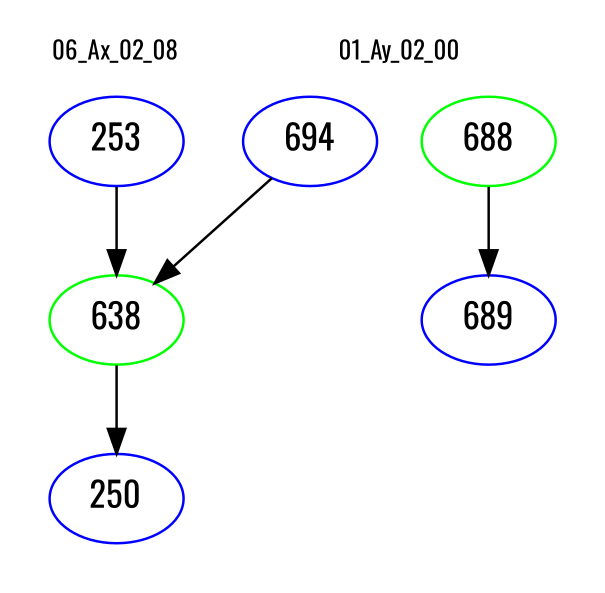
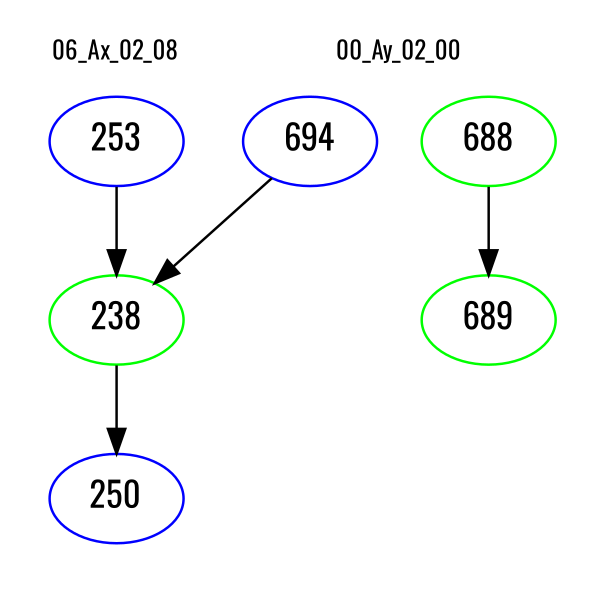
  digraph {
    fontname=Oswald
    node [color=blue fontname=Oswald]
    edge [color=black fontname=Oswald]
    n1 [label=253]
-   n2 [color=green label=638]
+   n2 [color=green label=238]
    n3 [label=250]
    n4 [label=694]
    n5 [color=green label=688]
-   n6 [label=689]
+   n6 [color=green label=689]
    subgraph cluster_1 {
      color=white
      fontsize=10
      label="06_Ax_02_08"
      n1
      n2
      n3
    }
    subgraph cluster_2 {
      color=white
      fontsize=10
-     label="01_Ay_02_00"
+     label="00_Ay_02_00"
      n4
      n5
      n6
    }
    n1 -> n2
    n2 -> n3
    n4 -> n2
    n5 -> n6
  }
